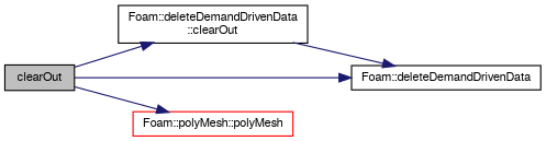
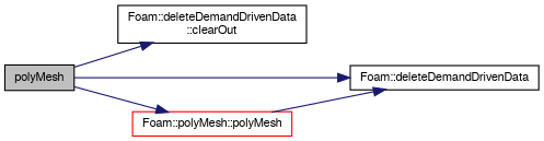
  digraph {
    rankdir=LR
    node [color=black fontname=FreeSans fontsize=10 shape=record]
    edge [color=midnightblue fontname=FreeSans fontsize=10 labelfontname=FreeSans labelfontsize=10 style=solid]
-   n1 [fillcolor=grey75 fontcolor=black height=0.2 label=clearOut style=filled width=0.4]
+   n1 [fillcolor=grey75 fontcolor=black height=0.2 label=polyMesh style=filled width=0.4]
    n2 [height=0.2 label="Foam::deleteDemandDrivenData\l::clearOut" width=0.4]
    n3 [height=0.2 label="Foam::deleteDemandDrivenData" width=0.4]
    n4 [color=red height=0.2 label="Foam::polyMesh::polyMesh" width=0.4]
    n1 -> n2
    n1 -> n3
    n1 -> n4
-   n2 -> n3
+   n4 -> n3
  }
